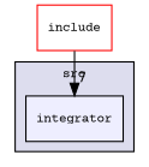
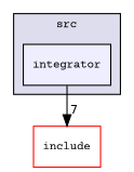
  digraph {
    compound=true
    fontname="Courier Prime"
    node [fontname="Courier Prime" fontsize=10 shape=box style=filled]
    n1 [fillcolor="#eeeeff" label=integrator pencolor=black]
    n2 [color=red fillcolor=white label=include]
    subgraph cluster_1 {
      bgcolor="#ddddee"
      fontsize=10
      label=src
      pencolor=black
      n1
    }
-   n2 -> n1 [headlabel=7 labeldistance=1.5 labelfontname=Helvetica labelfontsize=10 fontname="Courier Prime"]
+   n1 -> n2 [headlabel=7 labeldistance=1.5 labelfontname=Helvetica labelfontsize=10 fontname="Courier Prime"]
  }
